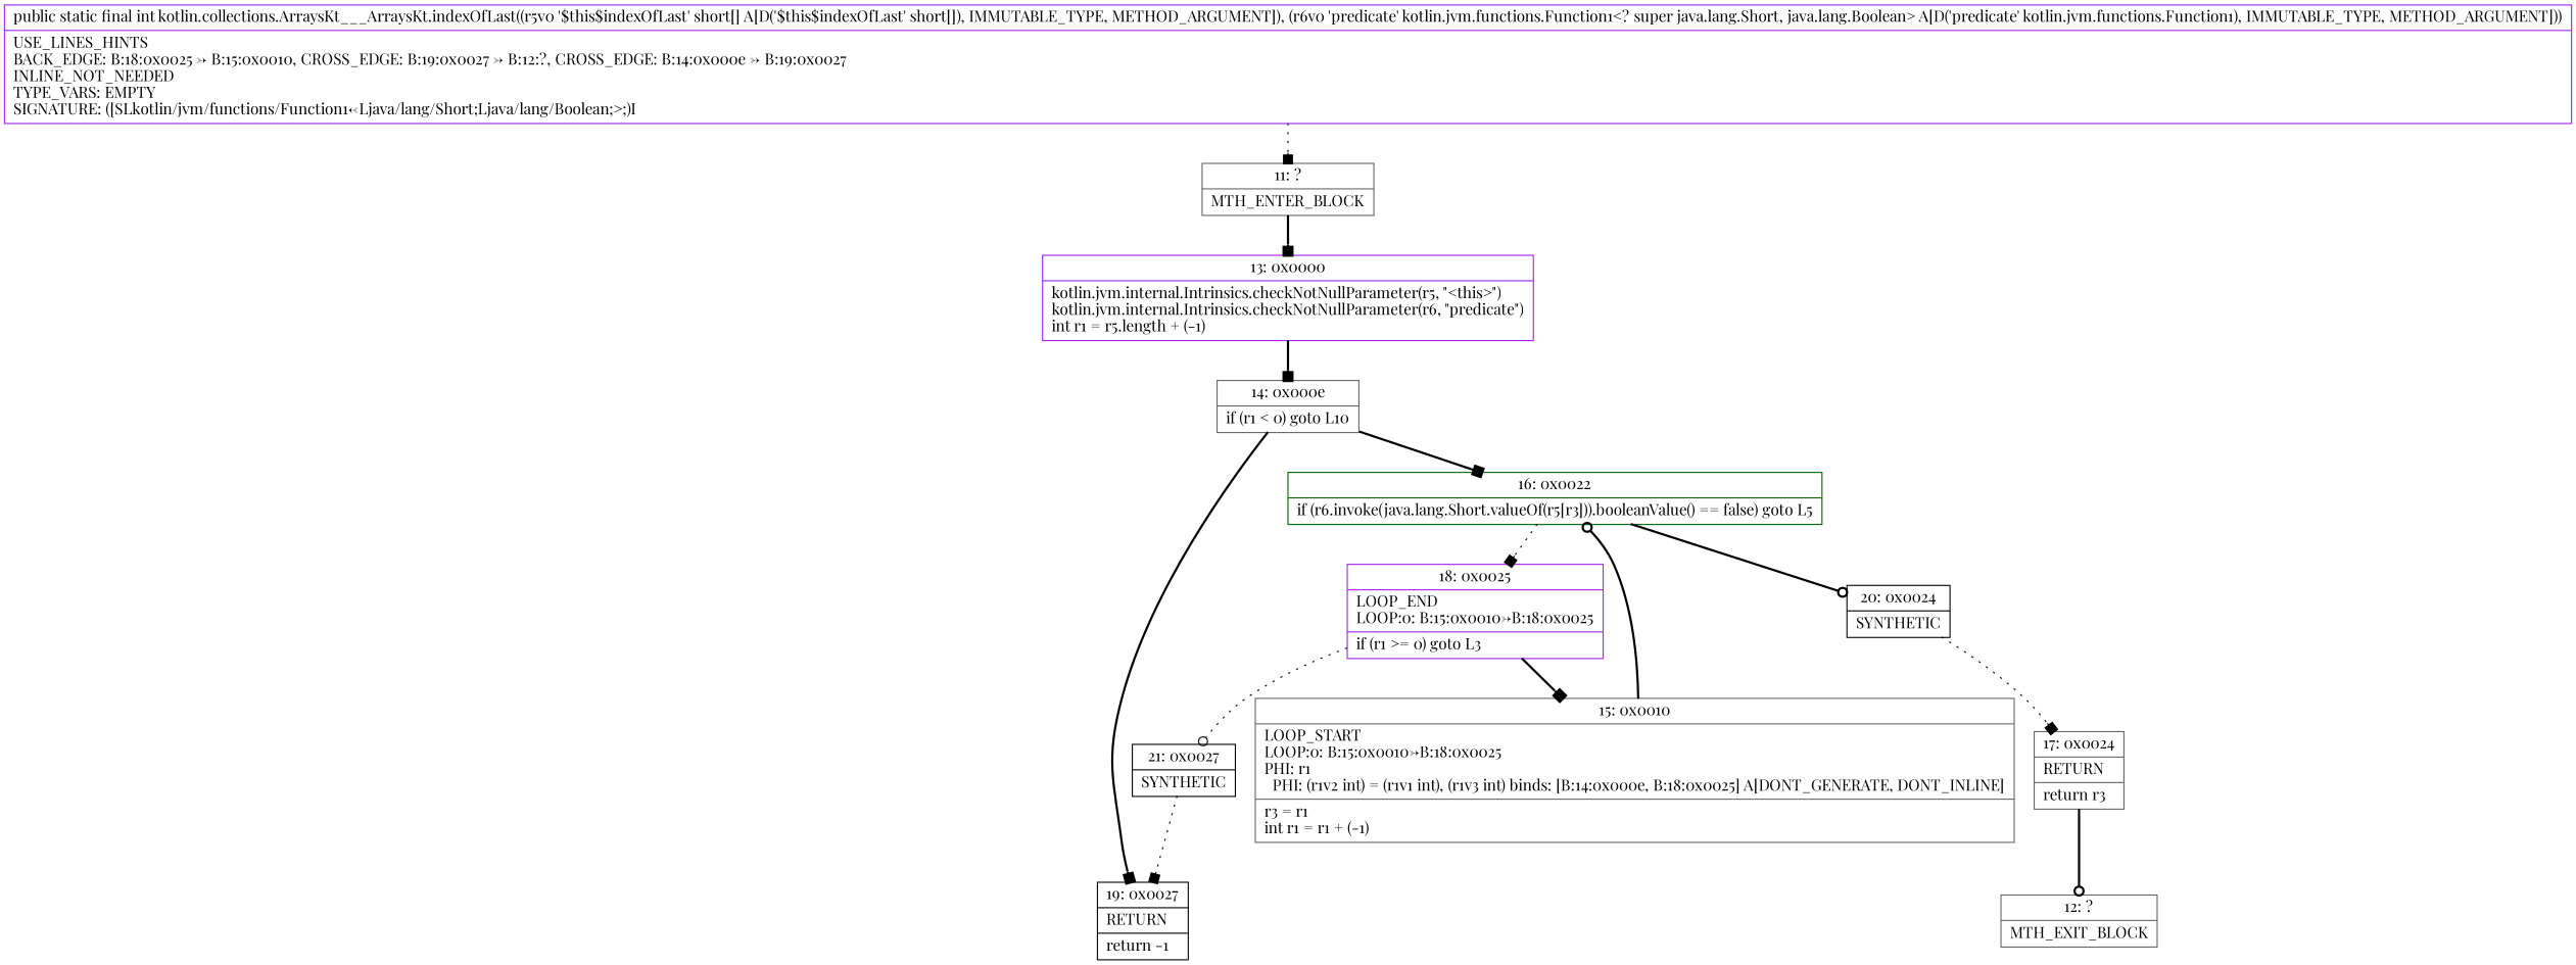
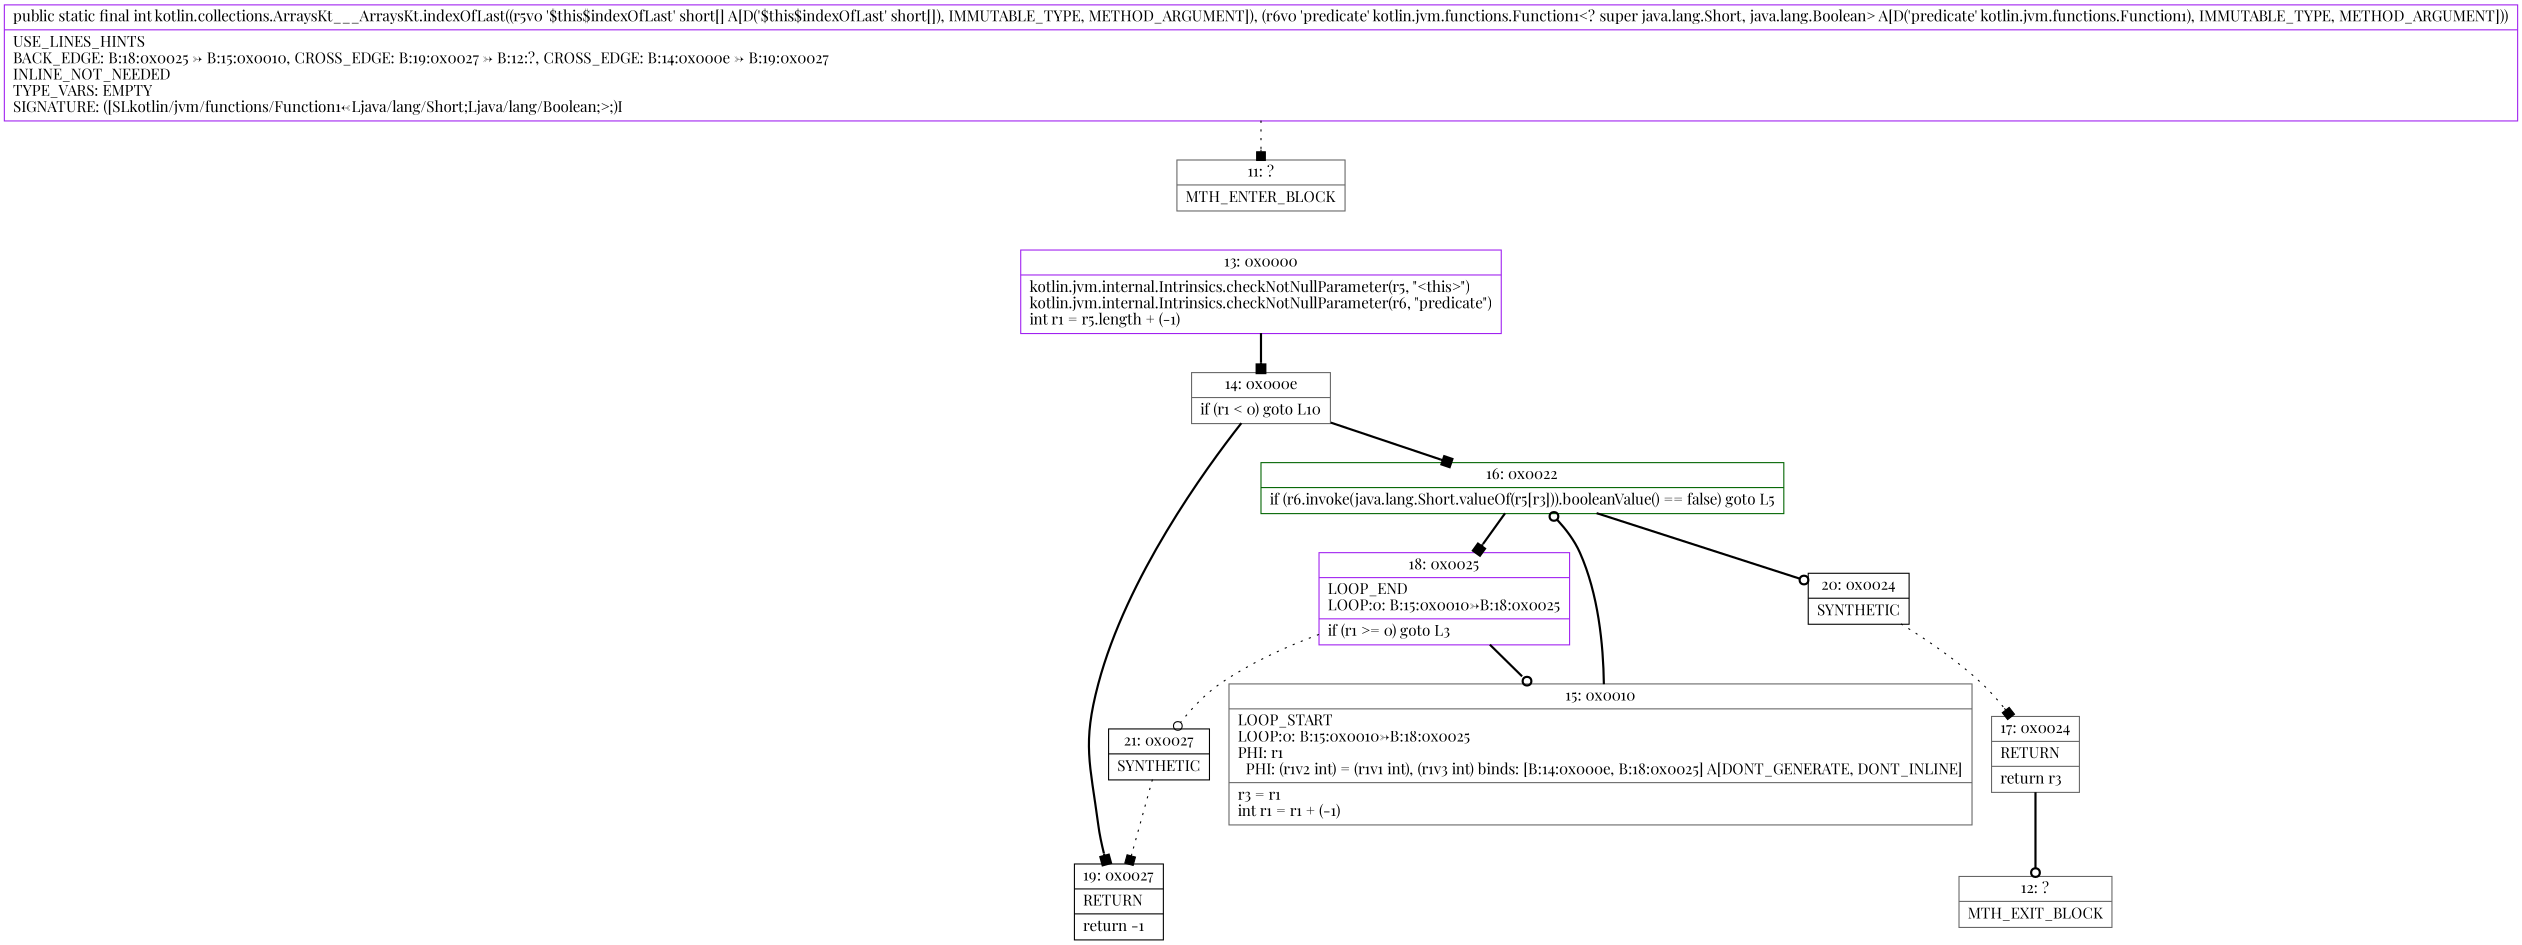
  digraph {
    fontname="Playfair Display"
    node [color=gray40 fontname="Playfair Display" shape=record]
    edge [arrowhead=box fontname="Playfair Display" style=bold]
    n1 [label="{11\:\ ?|MTH_ENTER_BLOCK\l}"]
    n2 [color=purple label="{13\:\ 0x0000|kotlin.jvm.internal.Intrinsics.checkNotNullParameter(r5, \"\<this\>\")\lkotlin.jvm.internal.Intrinsics.checkNotNullParameter(r6, \"predicate\")\lint r1 = r5.length + (\-1)\l}"]
    n3 [label="{14\:\ 0x000e|if (r1 \< 0) goto L10\l}"]
    n4 [color=black label="{19\:\ 0x0027|RETURN\l|return \-1\l}"]
    n5 [color=darkgreen label="{16\:\ 0x0022|if (r6.invoke(java.lang.Short.valueOf(r5[r3])).booleanValue() == false) goto L5\l}"]
    n6 [label="{15\:\ 0x0010|LOOP_START\lLOOP:0: B:15:0x0010\-\>B:18:0x0025\lPHI: r1 \l  PHI: (r1v2 int) = (r1v1 int), (r1v3 int) binds: [B:14:0x000e, B:18:0x0025] A[DONT_GENERATE, DONT_INLINE]\l|r3 = r1\lint r1 = r1 + (\-1)\l}"]
    n7 [color=purple label="{18\:\ 0x0025|LOOP_END\lLOOP:0: B:15:0x0010\-\>B:18:0x0025\l|if (r1 \>= 0) goto L3\l}"]
    n8 [color=black label="{20\:\ 0x0024|SYNTHETIC\l}"]
    n9 [color=black label="{21\:\ 0x0027|SYNTHETIC\l}"]
    n10 [label="{17\:\ 0x0024|RETURN\l|return r3\l}"]
    n11 [label="{12\:\ ?|MTH_EXIT_BLOCK\l}"]
    n12 [color=purple label="{public static final int kotlin.collections.ArraysKt___ArraysKt.indexOfLast((r5v0 '$this$indexOfLast' short[] A[D('$this$indexOfLast' short[]), IMMUTABLE_TYPE, METHOD_ARGUMENT]), (r6v0 'predicate' kotlin.jvm.functions.Function1\<? super java.lang.Short, java.lang.Boolean\> A[D('predicate' kotlin.jvm.functions.Function1), IMMUTABLE_TYPE, METHOD_ARGUMENT]))  | USE_LINES_HINTS\lBACK_EDGE: B:18:0x0025 \-\> B:15:0x0010, CROSS_EDGE: B:19:0x0027 \-\> B:12:?, CROSS_EDGE: B:14:0x000e \-\> B:19:0x0027\lINLINE_NOT_NEEDED\lTYPE_VARS: EMPTY\lSIGNATURE: ([SLkotlin\/jvm\/functions\/Function1\<\-Ljava\/lang\/Short;Ljava\/lang\/Boolean;\>;)I\l}"]
-   n1 -> n2
    n2 -> n3
    n3 -> n4
    n3 -> n5
-   n5 -> n7 [style=dotted]
+   n5 -> n7
    n5 -> n8 [arrowhead=odot]
    n6 -> n5 [arrowhead=odot]
-   n7 -> n6
+   n7 -> n6 [arrowhead=odot]
    n7 -> n9 [arrowhead=odot style=dotted]
    n8 -> n10 [style=dotted]
    n9 -> n4 [style=dotted]
    n10 -> n11 [arrowhead=odot]
    n12 -> n1 [style=dotted]
  }
